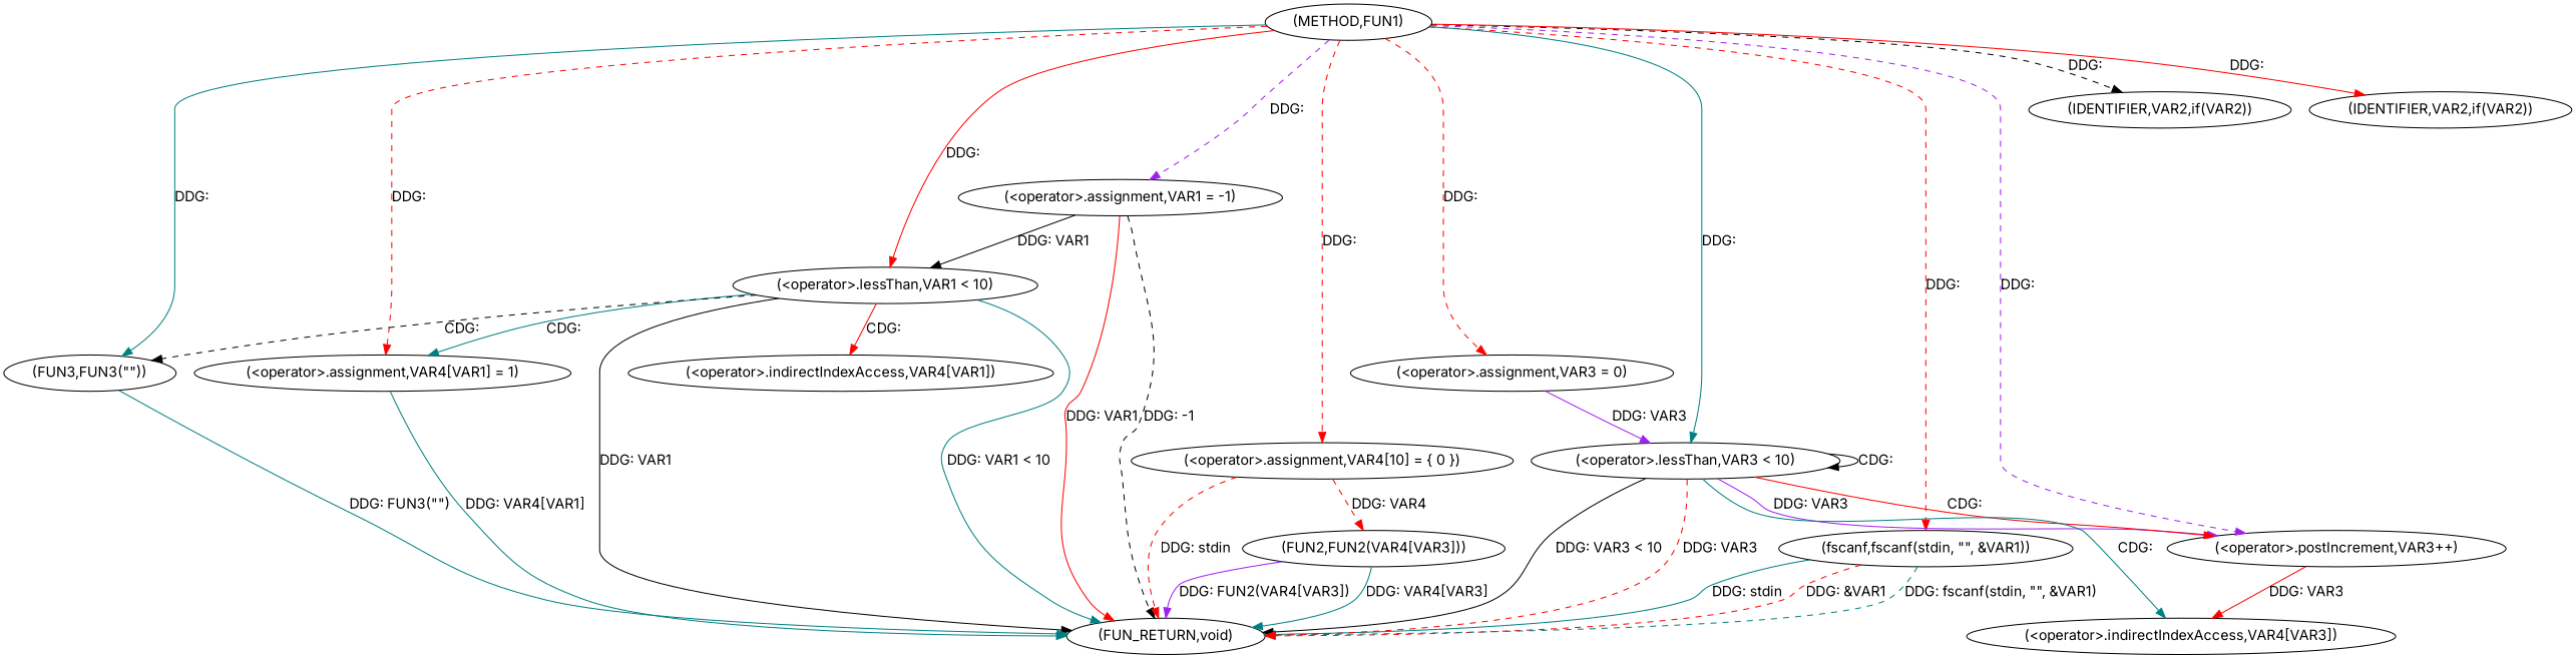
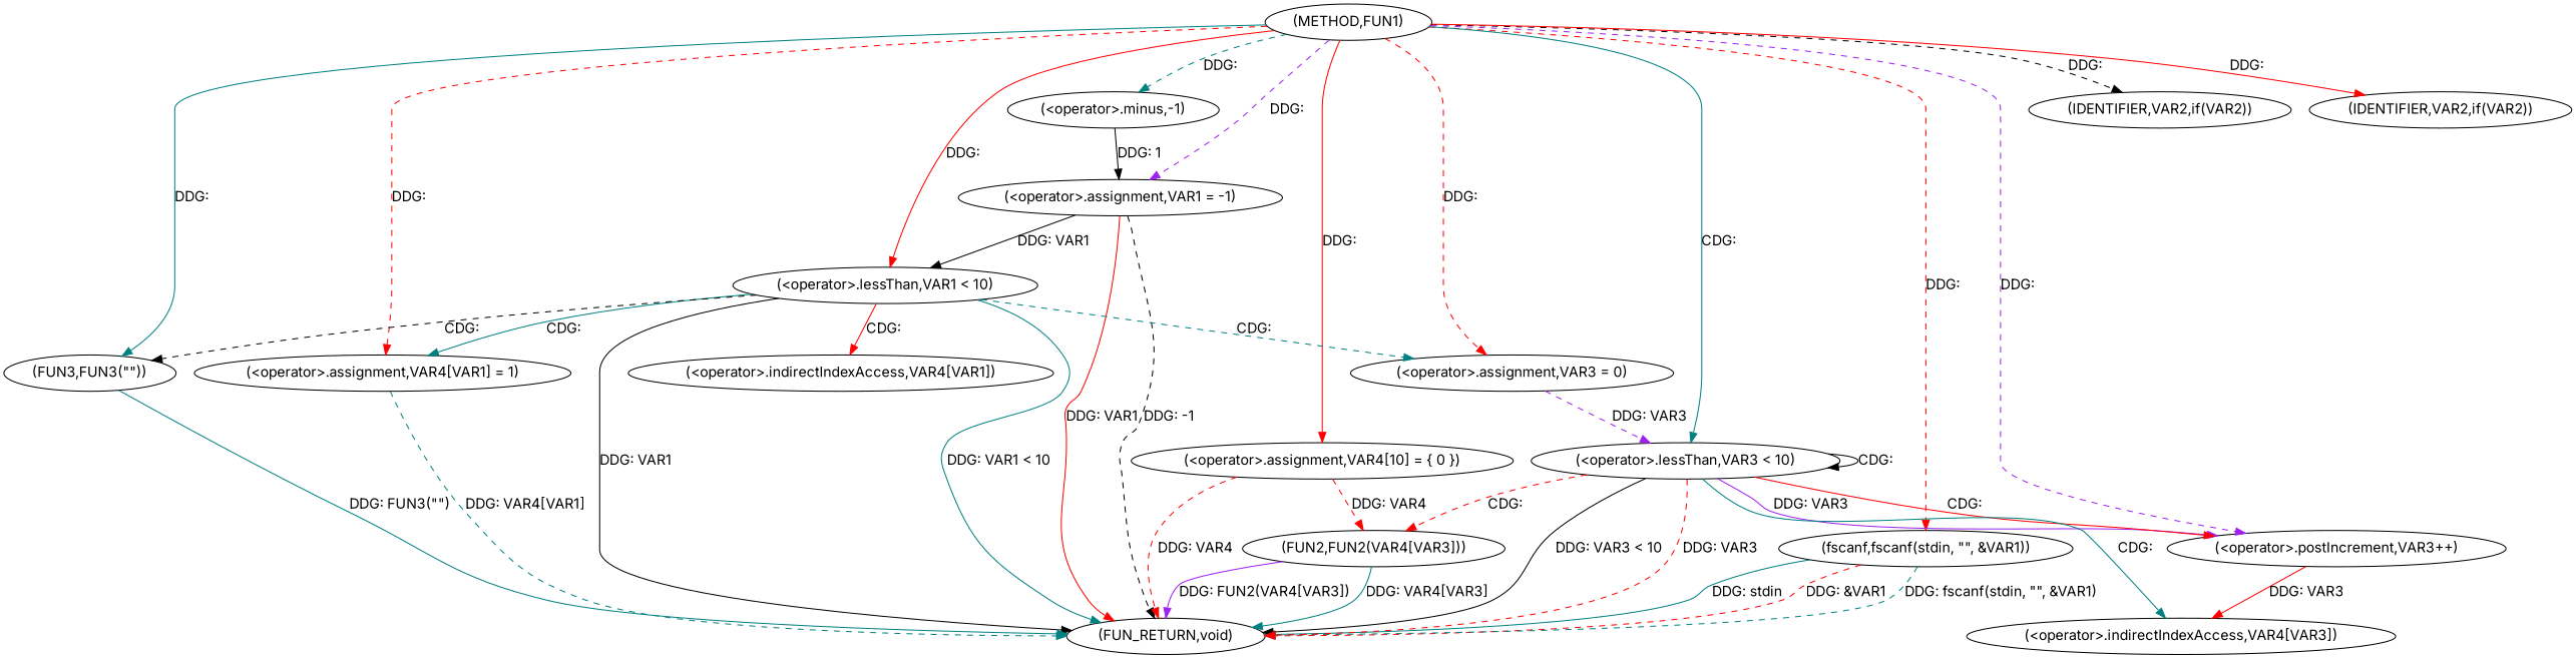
  digraph {
    fontname=Inter
    node [fontname=Inter]
    edge [color=red fontname=Inter style=solid]
    n1 [label="(METHOD,FUN1)"]
    n2 [label="(<operator>.assignment,VAR1 = -1)"]
+   n3 [label="(<operator>.minus,-1)"]
    n4 [label="(IDENTIFIER,VAR2,if(VAR2))"]
    n5 [label="(fscanf,fscanf(stdin, \"\", &VAR1))"]
    n6 [label="(IDENTIFIER,VAR2,if(VAR2))"]
    n7 [label="(<operator>.assignment,VAR4[10] = { 0 })"]
    n8 [label="(<operator>.lessThan,VAR1 < 10)"]
    n9 [label="(<operator>.assignment,VAR4[VAR1] = 1)"]
    n10 [label="(<operator>.assignment,VAR3 = 0)"]
    n11 [label="(<operator>.lessThan,VAR3 < 10)"]
    n12 [label="(<operator>.postIncrement,VAR3++)"]
    n13 [label="(FUN3,FUN3(\"\"))"]
    n14 [label="(FUN_RETURN,void)"]
    n15 [label="(FUN2,FUN2(VAR4[VAR3]))"]
    n16 [label="(<operator>.indirectIndexAccess,VAR4[VAR1])"]
    n17 [label="(<operator>.indirectIndexAccess,VAR4[VAR3])"]
    n1 -> n2 [color=purple label="DDG: " style=dashed]
+   n1 -> n3 [color=teal label="DDG: " style=dashed]
    n1 -> n4 [color=black label="DDG: " style=dashed]
    n1 -> n5 [label="DDG: " style=dashed]
    n1 -> n6 [label="DDG: "]
-   n1 -> n7 [label="DDG: " style=dashed]
+   n1 -> n7 [label="DDG: "]
    n1 -> n8 [label="DDG: "]
    n1 -> n9 [label="DDG: " style=dashed]
    n1 -> n10 [label="DDG: " style=dashed]
-   n1 -> n11 [color=teal label="DDG: "]
+   n1 -> n11 [color=teal label="CDG: "]
    n1 -> n12 [color=purple label="DDG: " style=dashed]
    n1 -> n13 [color=teal label="DDG: "]
    n2 -> n8 [color=black label="DDG: VAR1"]
    n2 -> n14 [label="DDG: VAR1"]
    n2 -> n14 [color=black label="DDG: -1" style=dashed]
+   n3 -> n2 [color=black label="DDG: 1"]
    n5 -> n14 [color=teal label="DDG: stdin"]
    n5 -> n14 [label="DDG: &VAR1" style=dashed]
    n5 -> n14 [color=teal label="DDG: fscanf(stdin, \"\", &VAR1)" style=dashed]
-   n7 -> n14 [label="DDG: stdin" style=dashed]
+   n7 -> n14 [label="DDG: VAR4" style=dashed]
    n7 -> n15 [label="DDG: VAR4" style=dashed]
    n8 -> n9 [color=teal label="CDG: "]
+   n8 -> n10 [color=teal label="CDG: " style=dashed]
    n8 -> n13 [color=black label="CDG: " style=dashed]
    n8 -> n14 [color=black label="DDG: VAR1"]
    n8 -> n14 [color=teal label="DDG: VAR1 < 10"]
    n8 -> n16 [label="CDG: "]
-   n9 -> n14 [color=teal label="DDG: VAR4[VAR1]"]
-   n10 -> n11 [color=purple label="DDG: VAR3"]
+   n9 -> n14 [color=teal label="DDG: VAR4[VAR1]" style=dashed]
+   n10 -> n11 [color=purple label="DDG: VAR3" style=dashed]
    n11 -> n11 [color=black label="CDG: "]
    n11 -> n12 [color=purple label="DDG: VAR3"]
    n11 -> n12 [label="CDG: "]
    n11 -> n14 [color=black label="DDG: VAR3 < 10"]
    n11 -> n14 [label="DDG: VAR3" style=dashed]
+   n11 -> n15 [label="CDG: " style=dashed]
    n11 -> n17 [color=teal label="CDG: "]
    n12 -> n17 [label="DDG: VAR3"]
    n13 -> n14 [color=teal label="DDG: FUN3(\"\")"]
    n15 -> n14 [color=teal label="DDG: VAR4[VAR3]"]
    n15 -> n14 [color=purple label="DDG: FUN2(VAR4[VAR3])"]
  }
